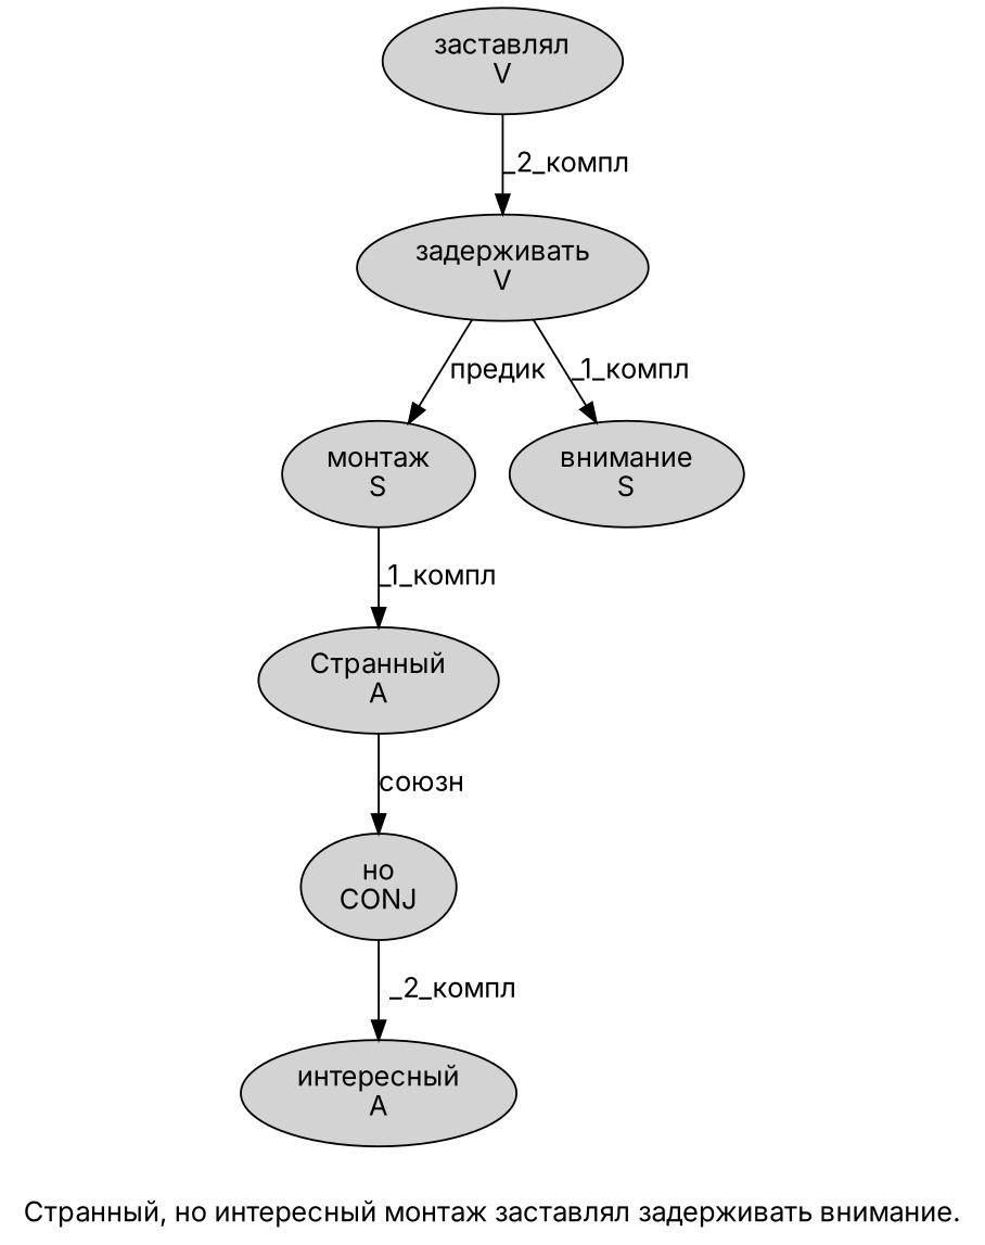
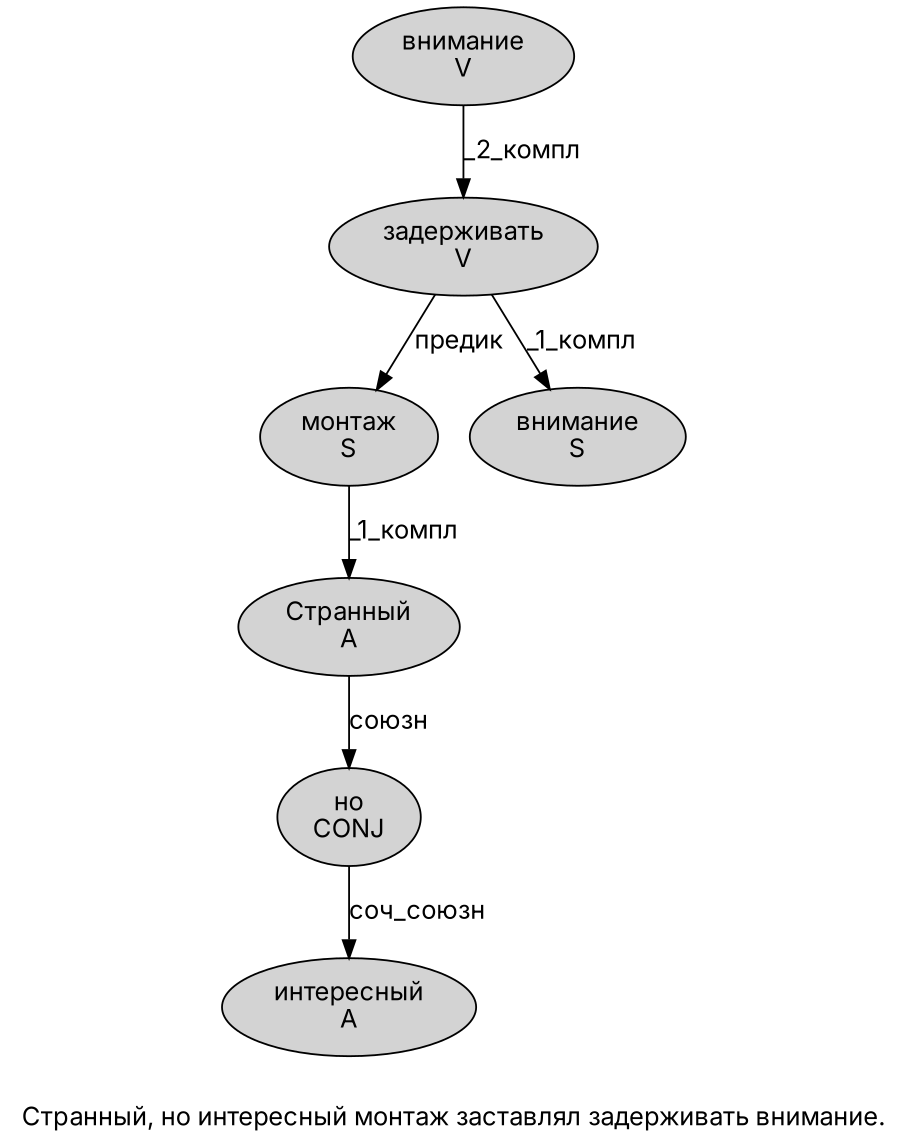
  digraph {
    fontname=Inter
    label="Странный, но интересный монтаж заставлял задерживать внимание."
    node [fillcolor=lightgray fontname=Inter penwidth=1 shape=ellipse style=filled]
    edge [fontname=Inter]
    n1 [label="Странный\nA"]
    n2 [label="но\nCONJ"]
    n3 [label="интересный\nA"]
    n4 [label="монтаж\nS"]
-   n5 [label="заставлял\nV"]
+   n5 [label="внимание\nV"]
    n6 [label="задерживать\nV"]
    n7 [label="внимание\nS"]
    n1 -> n2 [label="союзн"]
-   n2 -> n3 [label="_2_компл"]
+   n2 -> n3 [label="соч_союзн"]
    n4 -> n1 [label="_1_компл"]
    n5 -> n6 [label="_2_компл"]
    n6 -> n4 [label="предик"]
    n6 -> n7 [label="_1_компл"]
  }
